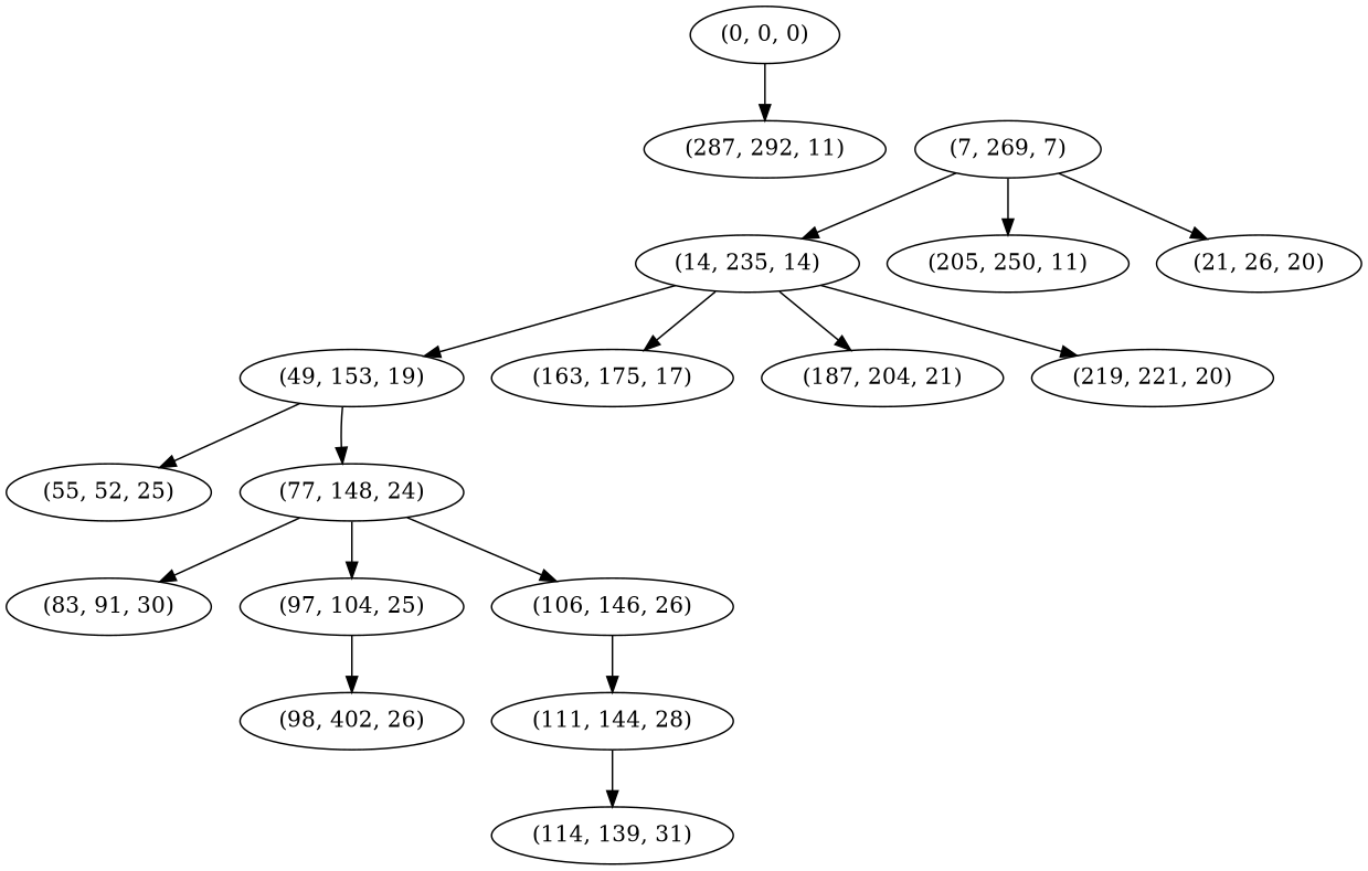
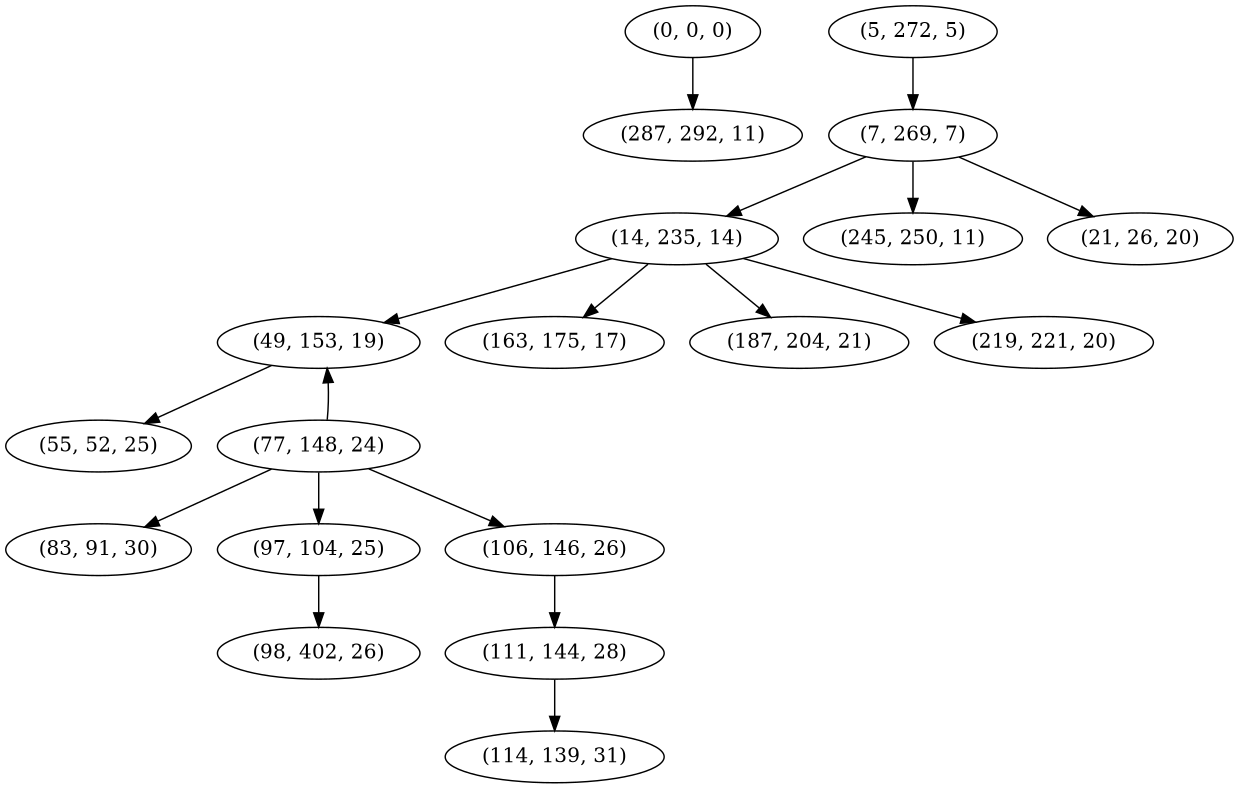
  digraph {
    "(0, 0, 0)"
    "(287, 292, 11)"
+   "(5, 272, 5)"
    "(7, 269, 7)"
    "(14, 235, 14)"
-   "(245, 250, 11)" [label="(205, 250, 11)"]
+   "(245, 250, 11)"
    "(21, 26, 20)"
    "(49, 153, 19)"
    "(163, 175, 17)"
    "(187, 204, 21)"
    n11 [label="(219, 221, 20)"]
    n12 [label="(55, 52, 25)"]
    "(77, 148, 24)"
    "(83, 91, 30)"
    "(97, 104, 25)"
    "(106, 146, 26)"
    n17 [label="(98, 402, 26)"]
    "(111, 144, 28)"
    "(114, 139, 31)"
    "(0, 0, 0)" -> "(287, 292, 11)"
+   "(5, 272, 5)" -> "(7, 269, 7)"
    "(7, 269, 7)" -> "(14, 235, 14)"
    "(7, 269, 7)" -> "(245, 250, 11)"
    "(7, 269, 7)" -> "(21, 26, 20)"
    "(14, 235, 14)" -> "(49, 153, 19)"
    "(14, 235, 14)" -> "(163, 175, 17)"
    "(14, 235, 14)" -> "(187, 204, 21)"
    "(14, 235, 14)" -> n11
    "(49, 153, 19)" -> n12
-   "(49, 153, 19)" -> "(77, 148, 24)"
+   "(77, 148, 24)" -> "(49, 153, 19)"
    "(77, 148, 24)" -> "(83, 91, 30)"
    "(77, 148, 24)" -> "(97, 104, 25)"
    "(77, 148, 24)" -> "(106, 146, 26)"
    "(97, 104, 25)" -> n17
    "(106, 146, 26)" -> "(111, 144, 28)"
    "(111, 144, 28)" -> "(114, 139, 31)"
  }
